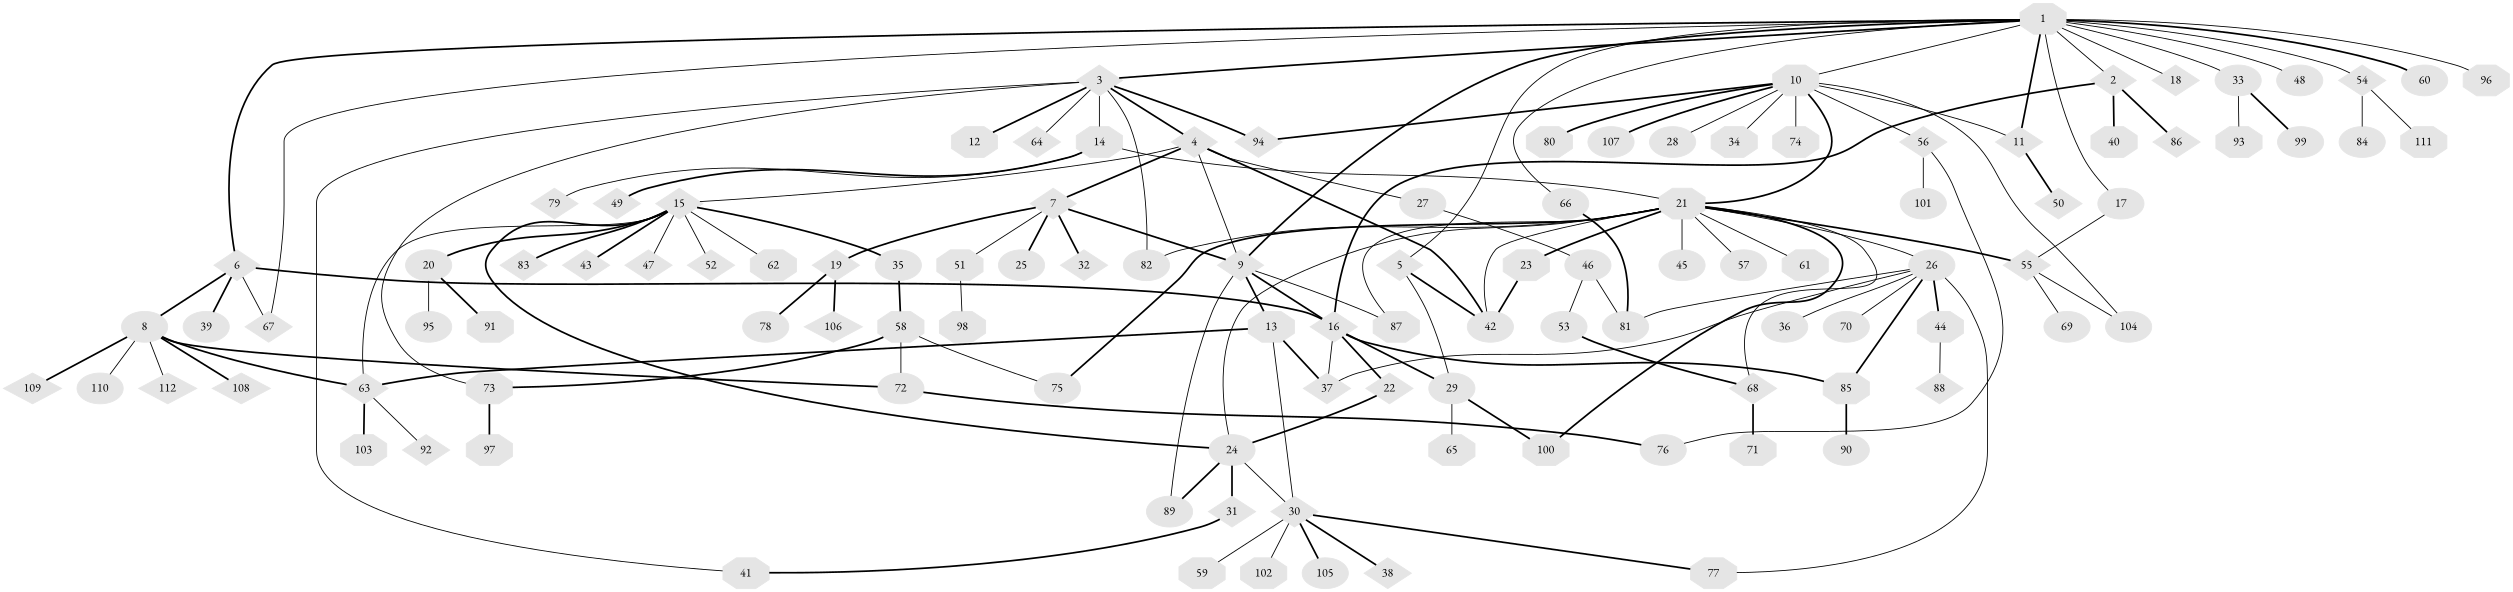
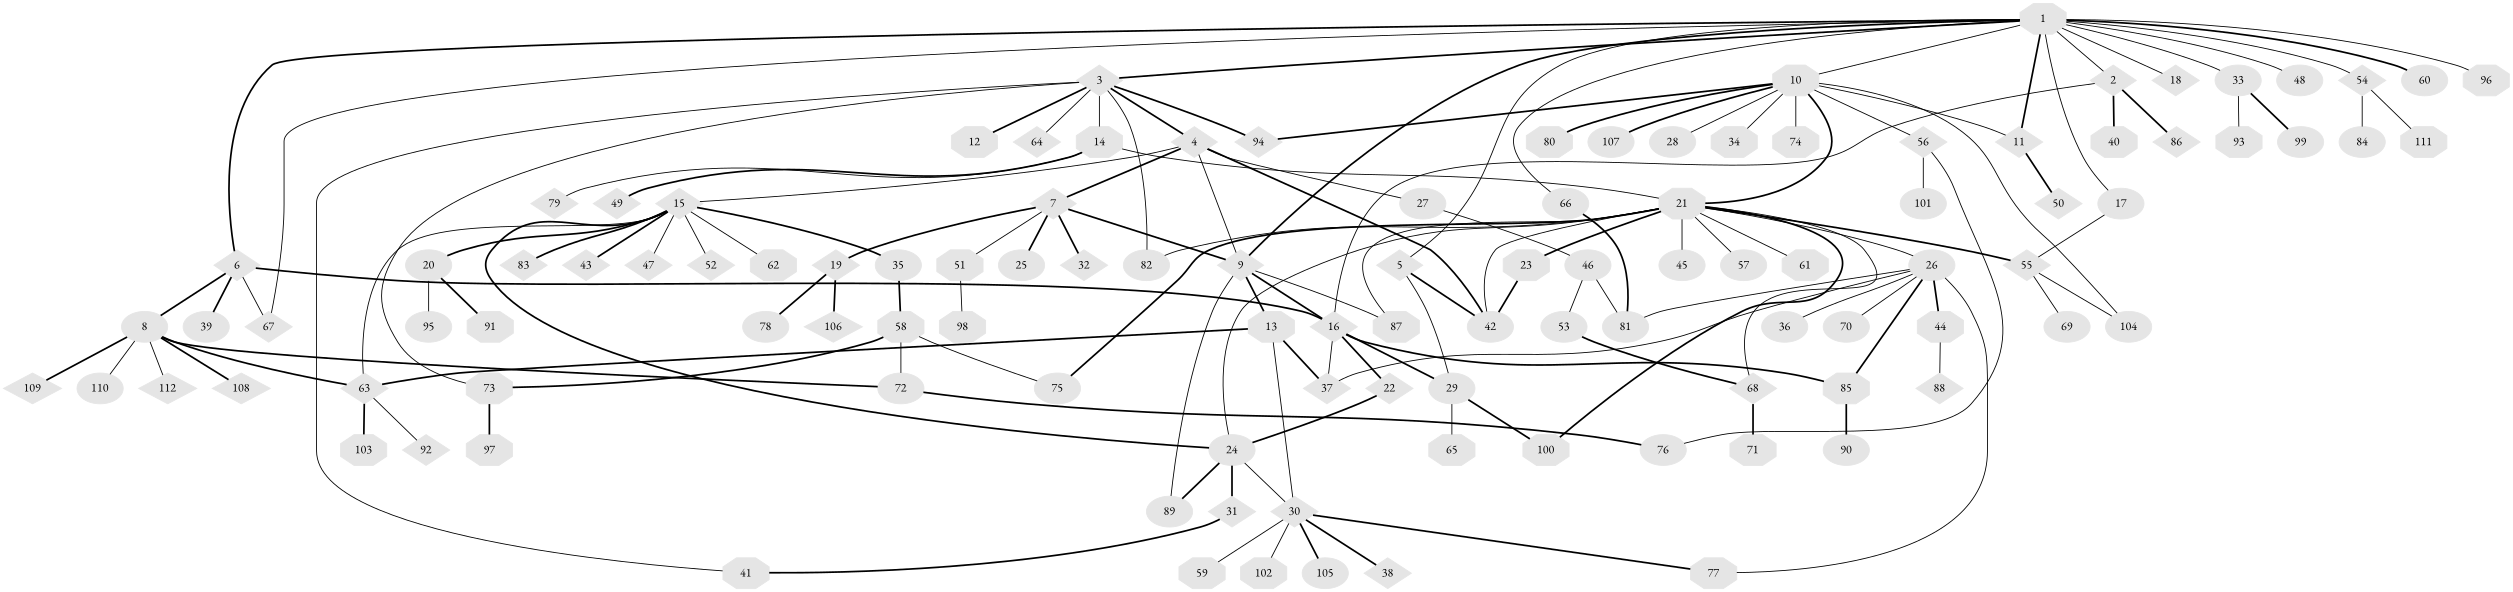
  graph {
    fontname="EB Garamond"
    node [color=gray90 fontname="EB Garamond" shape=diamond style=filled]
    edge [fontname="EB Garamond" style=solid]
    1 [shape=octagon]
    2
    3
    5
    6
    9
    10 [shape=octagon]
    11
    17 [shape=ellipse]
    18
    33 [shape=ellipse]
    48 [shape=ellipse]
    54
    60 [shape=ellipse]
    66 [shape=ellipse]
    67
    96 [shape=octagon]
    16
    40 [shape=octagon]
    86
    4
    12 [shape=octagon]
    14 [shape=octagon]
    41 [shape=octagon]
    64
    73 [shape=octagon]
    82 [shape=ellipse]
    94
    42 [shape=ellipse]
    29 [shape=ellipse]
    8 [shape=ellipse]
    39 [shape=ellipse]
    13 [shape=octagon]
    87 [shape=octagon]
    89 [shape=ellipse]
    21 [shape=octagon]
    28 [shape=ellipse]
    34 [shape=octagon]
    56
    74 [shape=octagon]
    80 [shape=octagon]
    104 [shape=ellipse]
    107 [shape=ellipse]
    50
    55
    93 [shape=octagon]
    99 [shape=ellipse]
    84 [shape=ellipse]
    111 [shape=octagon]
    81 [shape=ellipse]
    37
    22
    85 [shape=octagon]
    7
    15
    27 [shape=ellipse]
    49
    79
    97 [shape=octagon]
    19
    25 [shape=ellipse]
    32
    51 [shape=octagon]
    63
    20 [shape=ellipse]
    24 [shape=ellipse]
    35 [shape=ellipse]
    43
    47
    52
    62 [shape=octagon]
    83
    46 [shape=ellipse]
    100 [shape=octagon]
    65 [shape=octagon]
    72 [shape=ellipse]
    108
    109
    110 [shape=ellipse]
    112
    78 [shape=ellipse]
    106
    98 [shape=octagon]
    92
    103 [shape=octagon]
    76 [shape=ellipse]
    30
    23 [shape=octagon]
    26 [shape=ellipse]
    45 [shape=ellipse]
    57 [shape=ellipse]
    61 [shape=octagon]
    68
    75 [shape=ellipse]
    101 [shape=ellipse]
    77 [shape=octagon]
    38
    59 [shape=octagon]
    102 [shape=octagon]
    105 [shape=ellipse]
    91 [shape=octagon]
    95 [shape=ellipse]
    31
    58 [shape=octagon]
    90 [shape=ellipse]
    69 [shape=ellipse]
    36 [shape=ellipse]
    44 [shape=octagon]
    70 [shape=ellipse]
    71 [shape=octagon]
    88
    53 [shape=ellipse]
    1 -- 2
    1 -- 3 [style=bold]
    1 -- 5
    1 -- 6 [style=bold]
    1 -- 9 [style=bold]
    1 -- 10
    1 -- 11 [style=bold]
    1 -- 17
    1 -- 18
    1 -- 33
    1 -- 48
    1 -- 54
    1 -- 60 [style=bold]
    1 -- 66
    1 -- 67
    1 -- 96
-   2 -- 16 [style=bold]
+   2 -- 16
    2 -- 40 [style=bold]
    2 -- 86 [style=bold]
    3 -- 4 [style=bold]
    3 -- 12 [style=bold]
    3 -- 14
    3 -- 41
    3 -- 64
    3 -- 73
    3 -- 82
    3 -- 94 [style=bold]
    5 -- 42 [style=bold]
    5 -- 29
    6 -- 67
    6 -- 16 [style=bold]
    6 -- 8 [style=bold]
    6 -- 39 [style=bold]
    9 -- 16 [style=bold]
    9 -- 13 [style=bold]
    9 -- 87
    9 -- 89
    10 -- 11
    10 -- 94 [style=bold]
    10 -- 21 [style=bold]
    10 -- 28
    10 -- 34
    10 -- 56
    10 -- 74
    10 -- 80 [style=bold]
    10 -- 104
    10 -- 107 [style=bold]
    11 -- 50 [style=bold]
    17 -- 55
    33 -- 93
    33 -- 99 [style=bold]
    54 -- 84
    54 -- 111
    66 -- 81 [style=bold]
    16 -- 29 [style=bold]
    16 -- 37
    16 -- 22 [style=bold]
    16 -- 85 [style=bold]
    4 -- 9
    4 -- 42 [style=bold]
    4 -- 7 [style=bold]
    4 -- 15
    4 -- 27
    14 -- 21
    14 -- 49 [style=bold]
    14 -- 79
    73 -- 97 [style=bold]
    29 -- 100 [style=bold]
    29 -- 65
    8 -- 63 [style=bold]
    8 -- 72 [style=bold]
    8 -- 108 [style=bold]
    8 -- 109 [style=bold]
    8 -- 110
    8 -- 112
    13 -- 37 [style=bold]
    13 -- 63 [style=bold]
    13 -- 30
    21 -- 82
    21 -- 42
    21 -- 87
    21 -- 55 [style=bold]
    21 -- 24
    21 -- 100 [style=bold]
    21 -- 23 [style=bold]
    21 -- 26
    21 -- 45
    21 -- 57
    21 -- 61
    21 -- 68
    21 -- 75 [style=bold]
    56 -- 76
    56 -- 101
    55 -- 104
    55 -- 69
    22 -- 24 [style=bold]
    85 -- 90 [style=bold]
    7 -- 9 [style=bold]
    7 -- 19 [style=bold]
    7 -- 25 [style=bold]
    7 -- 32 [style=bold]
    7 -- 51
    15 -- 63
    15 -- 20 [style=bold]
    15 -- 24 [style=bold]
    15 -- 35 [style=bold]
    15 -- 43 [style=bold]
    15 -- 47
    15 -- 52
    15 -- 62
    15 -- 83 [style=bold]
    27 -- 46
    19 -- 78 [style=bold]
    19 -- 106 [style=bold]
    51 -- 98
    63 -- 92
    63 -- 103 [style=bold]
    20 -- 91 [style=bold]
    20 -- 95
    24 -- 89 [style=bold]
    24 -- 30
    24 -- 31 [style=bold]
    35 -- 58 [style=bold]
    46 -- 81
    46 -- 53
    72 -- 76 [style=bold]
    30 -- 77 [style=bold]
    30 -- 38 [style=bold]
    30 -- 59
    30 -- 102
    30 -- 105 [style=bold]
    23 -- 42 [style=bold]
    26 -- 81
    26 -- 37
    26 -- 85 [style=bold]
    26 -- 77
    26 -- 36
    26 -- 44 [style=bold]
    26 -- 70
    68 -- 71 [style=bold]
    31 -- 41 [style=bold]
    58 -- 73 [style=bold]
    58 -- 72
    58 -- 75
    44 -- 88
    53 -- 68 [style=bold]
  }
